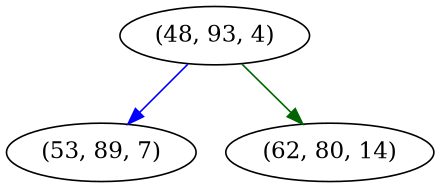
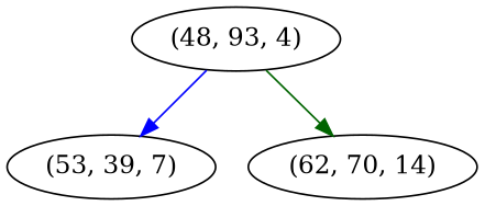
  digraph {
    "(48, 93, 4)"
-   "(53, 89, 7)"
-   "(62, 80, 14)"
+   "(53, 89, 7)" [label="(53, 39, 7)"]
+   "(62, 80, 14)" [label="(62, 70, 14)"]
    "(48, 93, 4)" -> "(53, 89, 7)" [color=blue]
    "(48, 93, 4)" -> "(62, 80, 14)" [color=darkgreen]
  }
